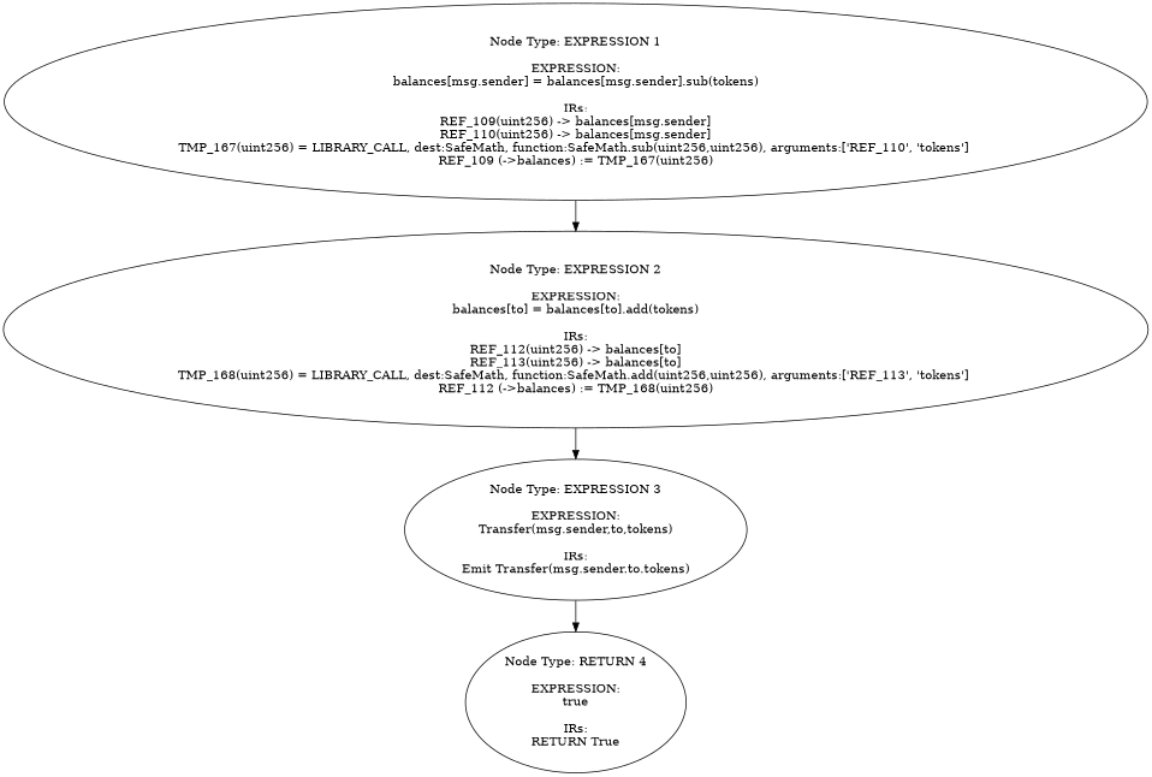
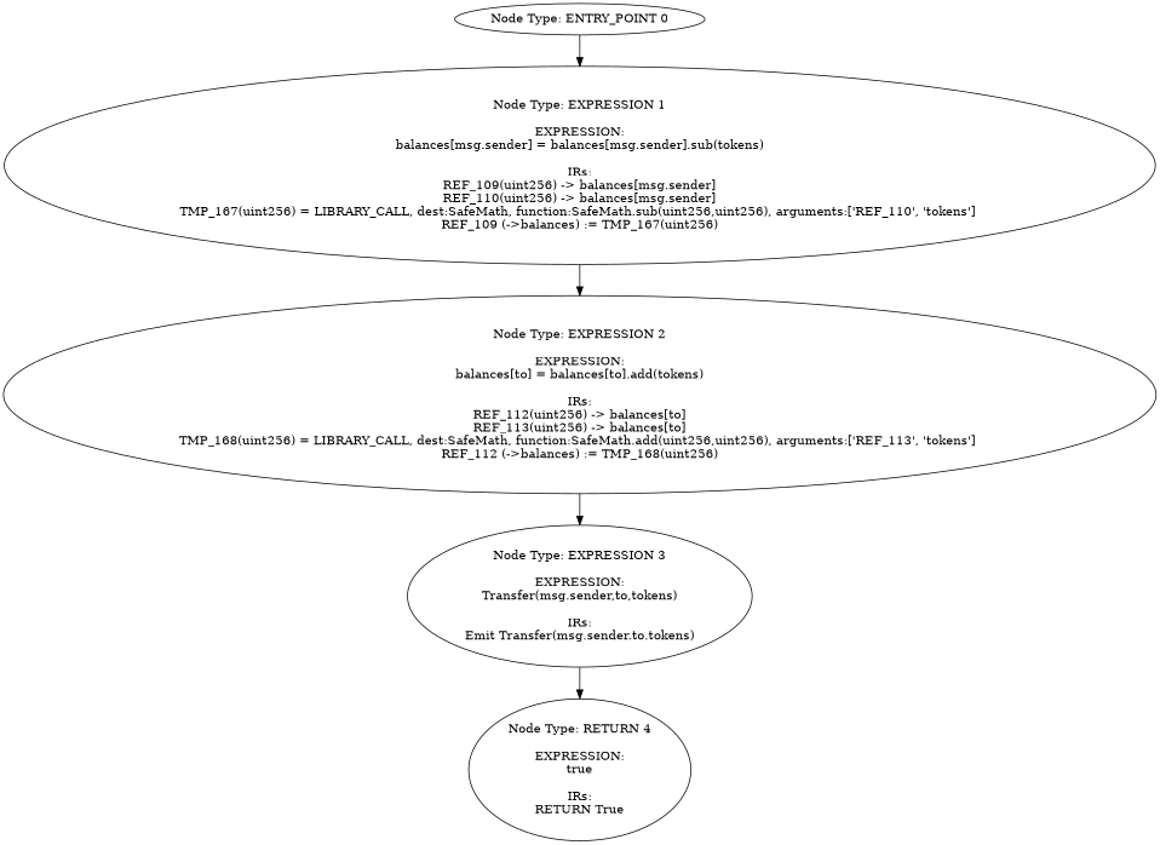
  digraph {
+   n1 [label="Node Type: ENTRY_POINT 0\n"]
    n2 [label="Node Type: EXPRESSION 1\n\nEXPRESSION:\nbalances[msg.sender] = balances[msg.sender].sub(tokens)\n\nIRs:\nREF_109(uint256) -> balances[msg.sender]\nREF_110(uint256) -> balances[msg.sender]\nTMP_167(uint256) = LIBRARY_CALL, dest:SafeMath, function:SafeMath.sub(uint256,uint256), arguments:['REF_110', 'tokens'] \nREF_109 (->balances) := TMP_167(uint256)"]
    n3 [label="Node Type: EXPRESSION 2\n\nEXPRESSION:\nbalances[to] = balances[to].add(tokens)\n\nIRs:\nREF_112(uint256) -> balances[to]\nREF_113(uint256) -> balances[to]\nTMP_168(uint256) = LIBRARY_CALL, dest:SafeMath, function:SafeMath.add(uint256,uint256), arguments:['REF_113', 'tokens'] \nREF_112 (->balances) := TMP_168(uint256)"]
    n4 [label="Node Type: EXPRESSION 3\n\nEXPRESSION:\nTransfer(msg.sender,to,tokens)\n\nIRs:\nEmit Transfer(msg.sender.to.tokens)"]
    n5 [label="Node Type: RETURN 4\n\nEXPRESSION:\ntrue\n\nIRs:\nRETURN True"]
+   n1 -> n2
    n2 -> n3
    n3 -> n4
    n4 -> n5
  }
